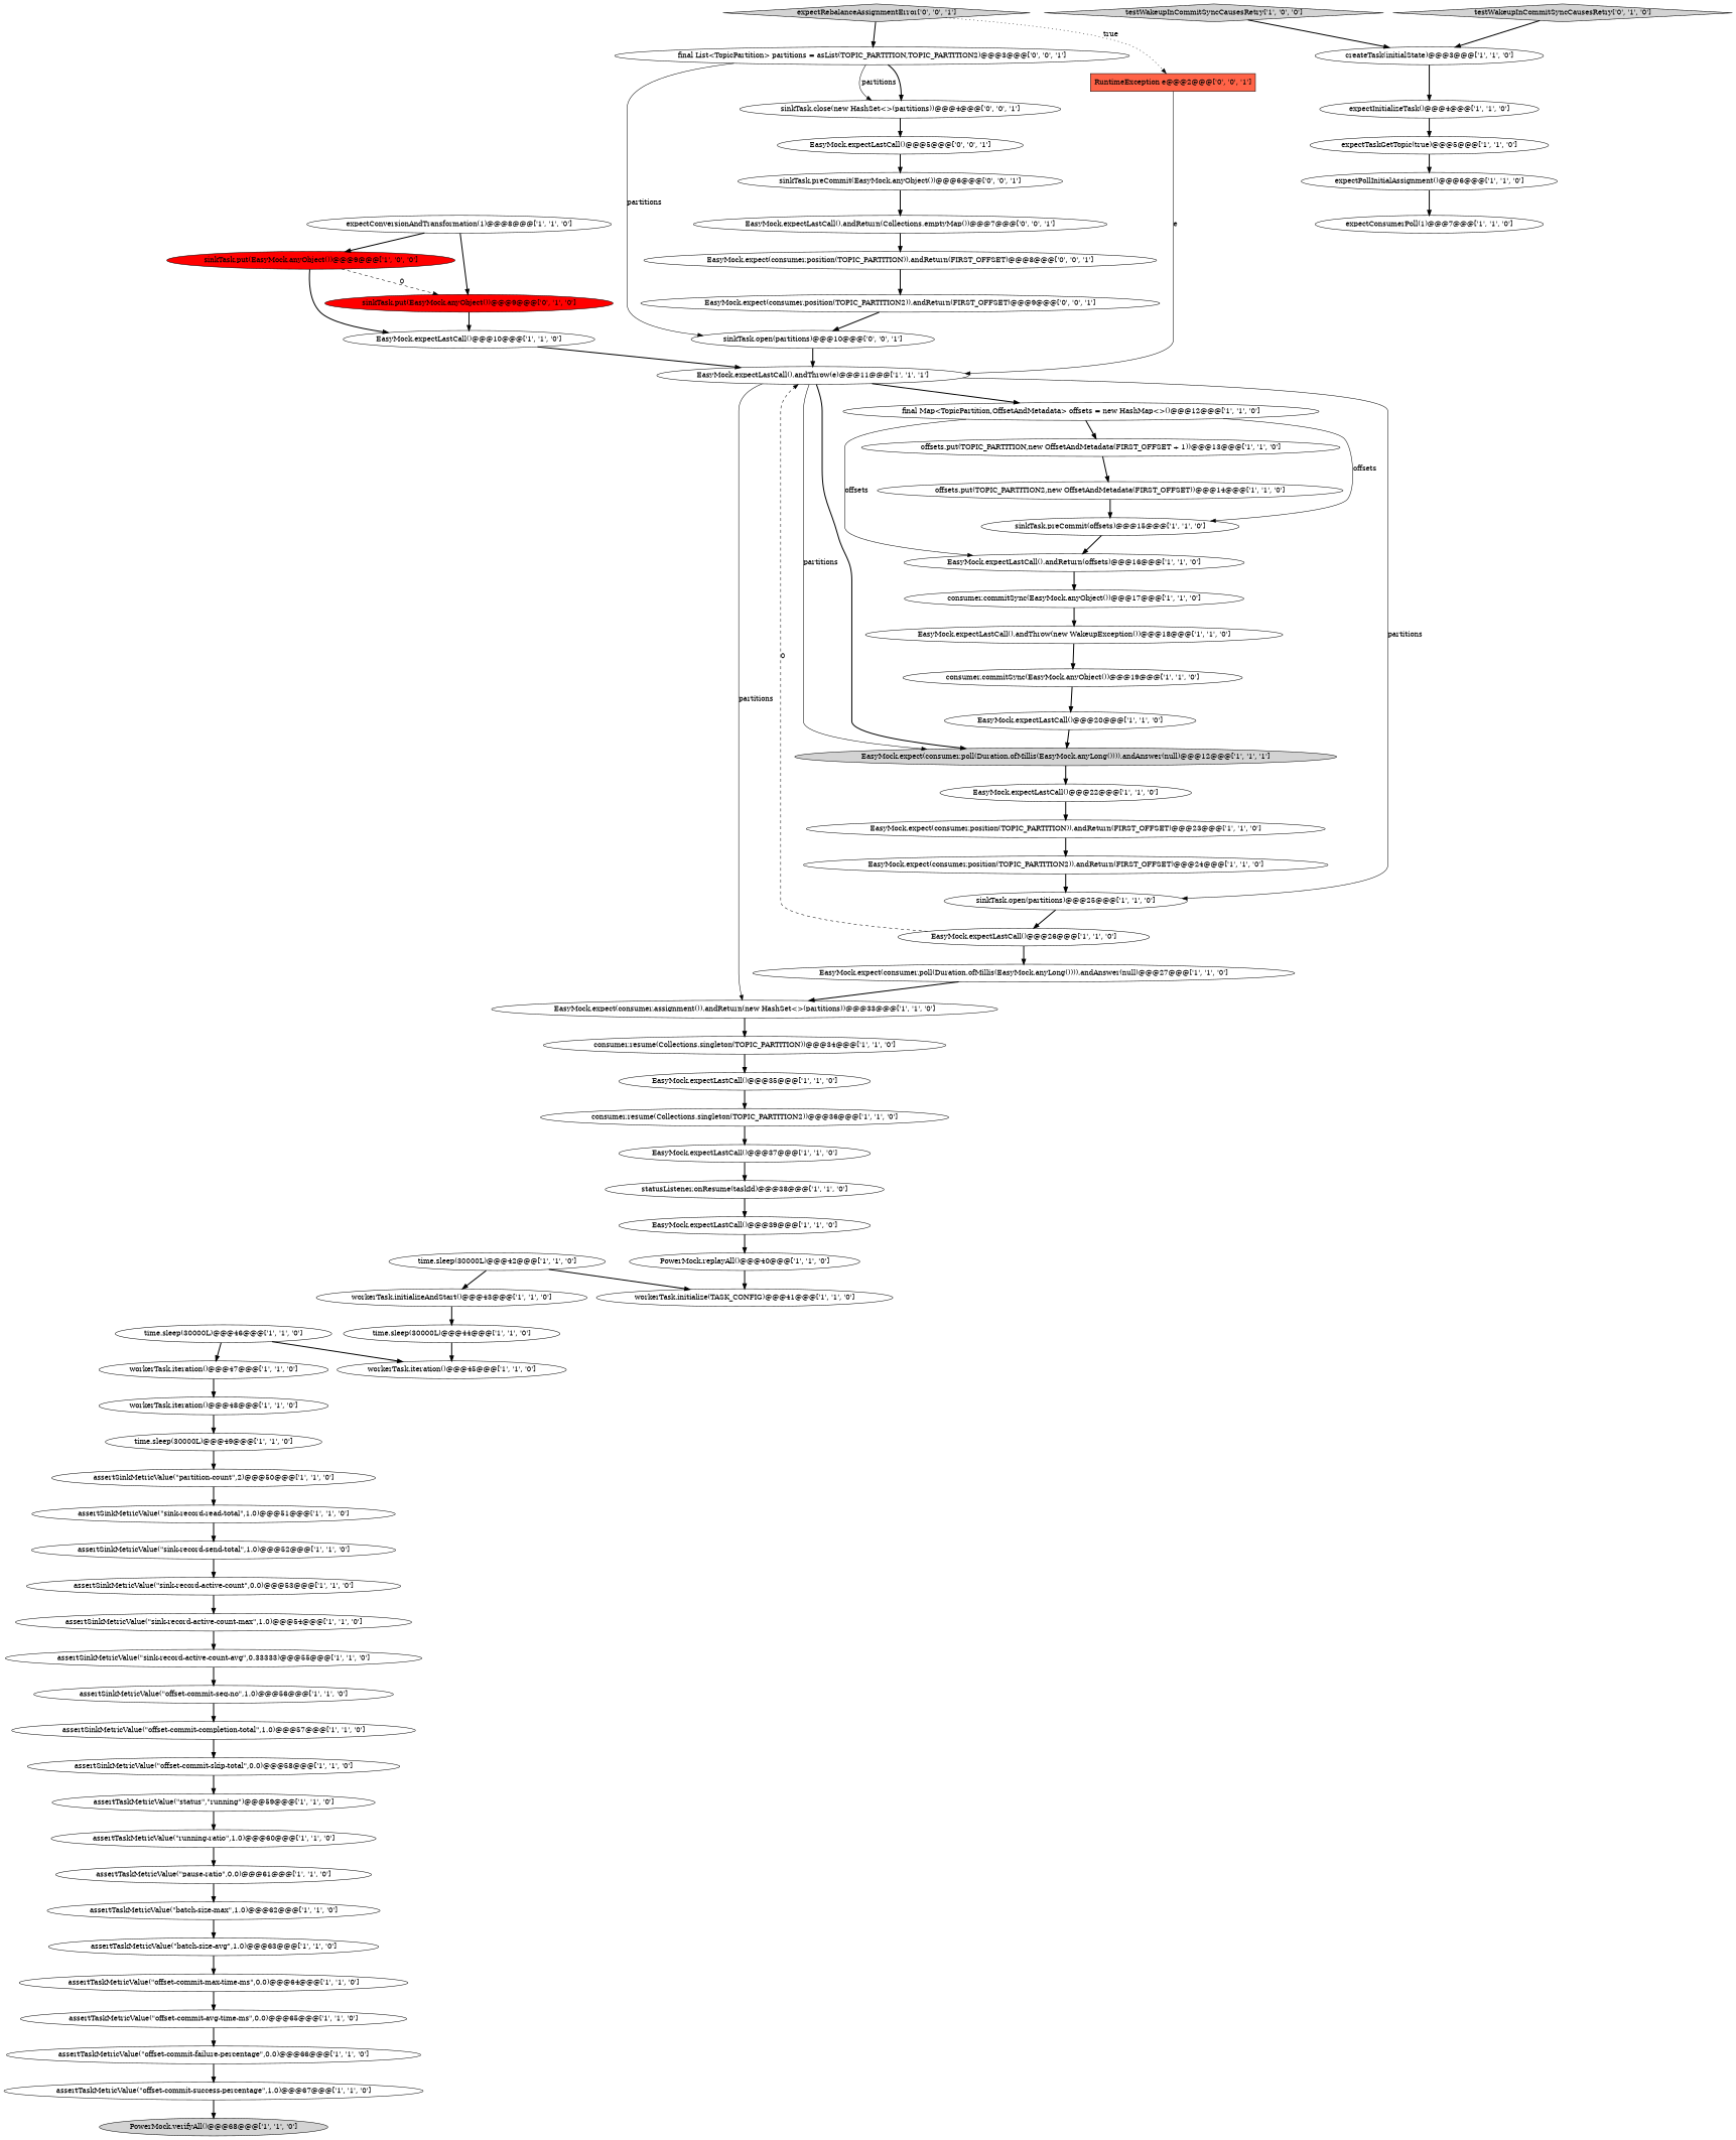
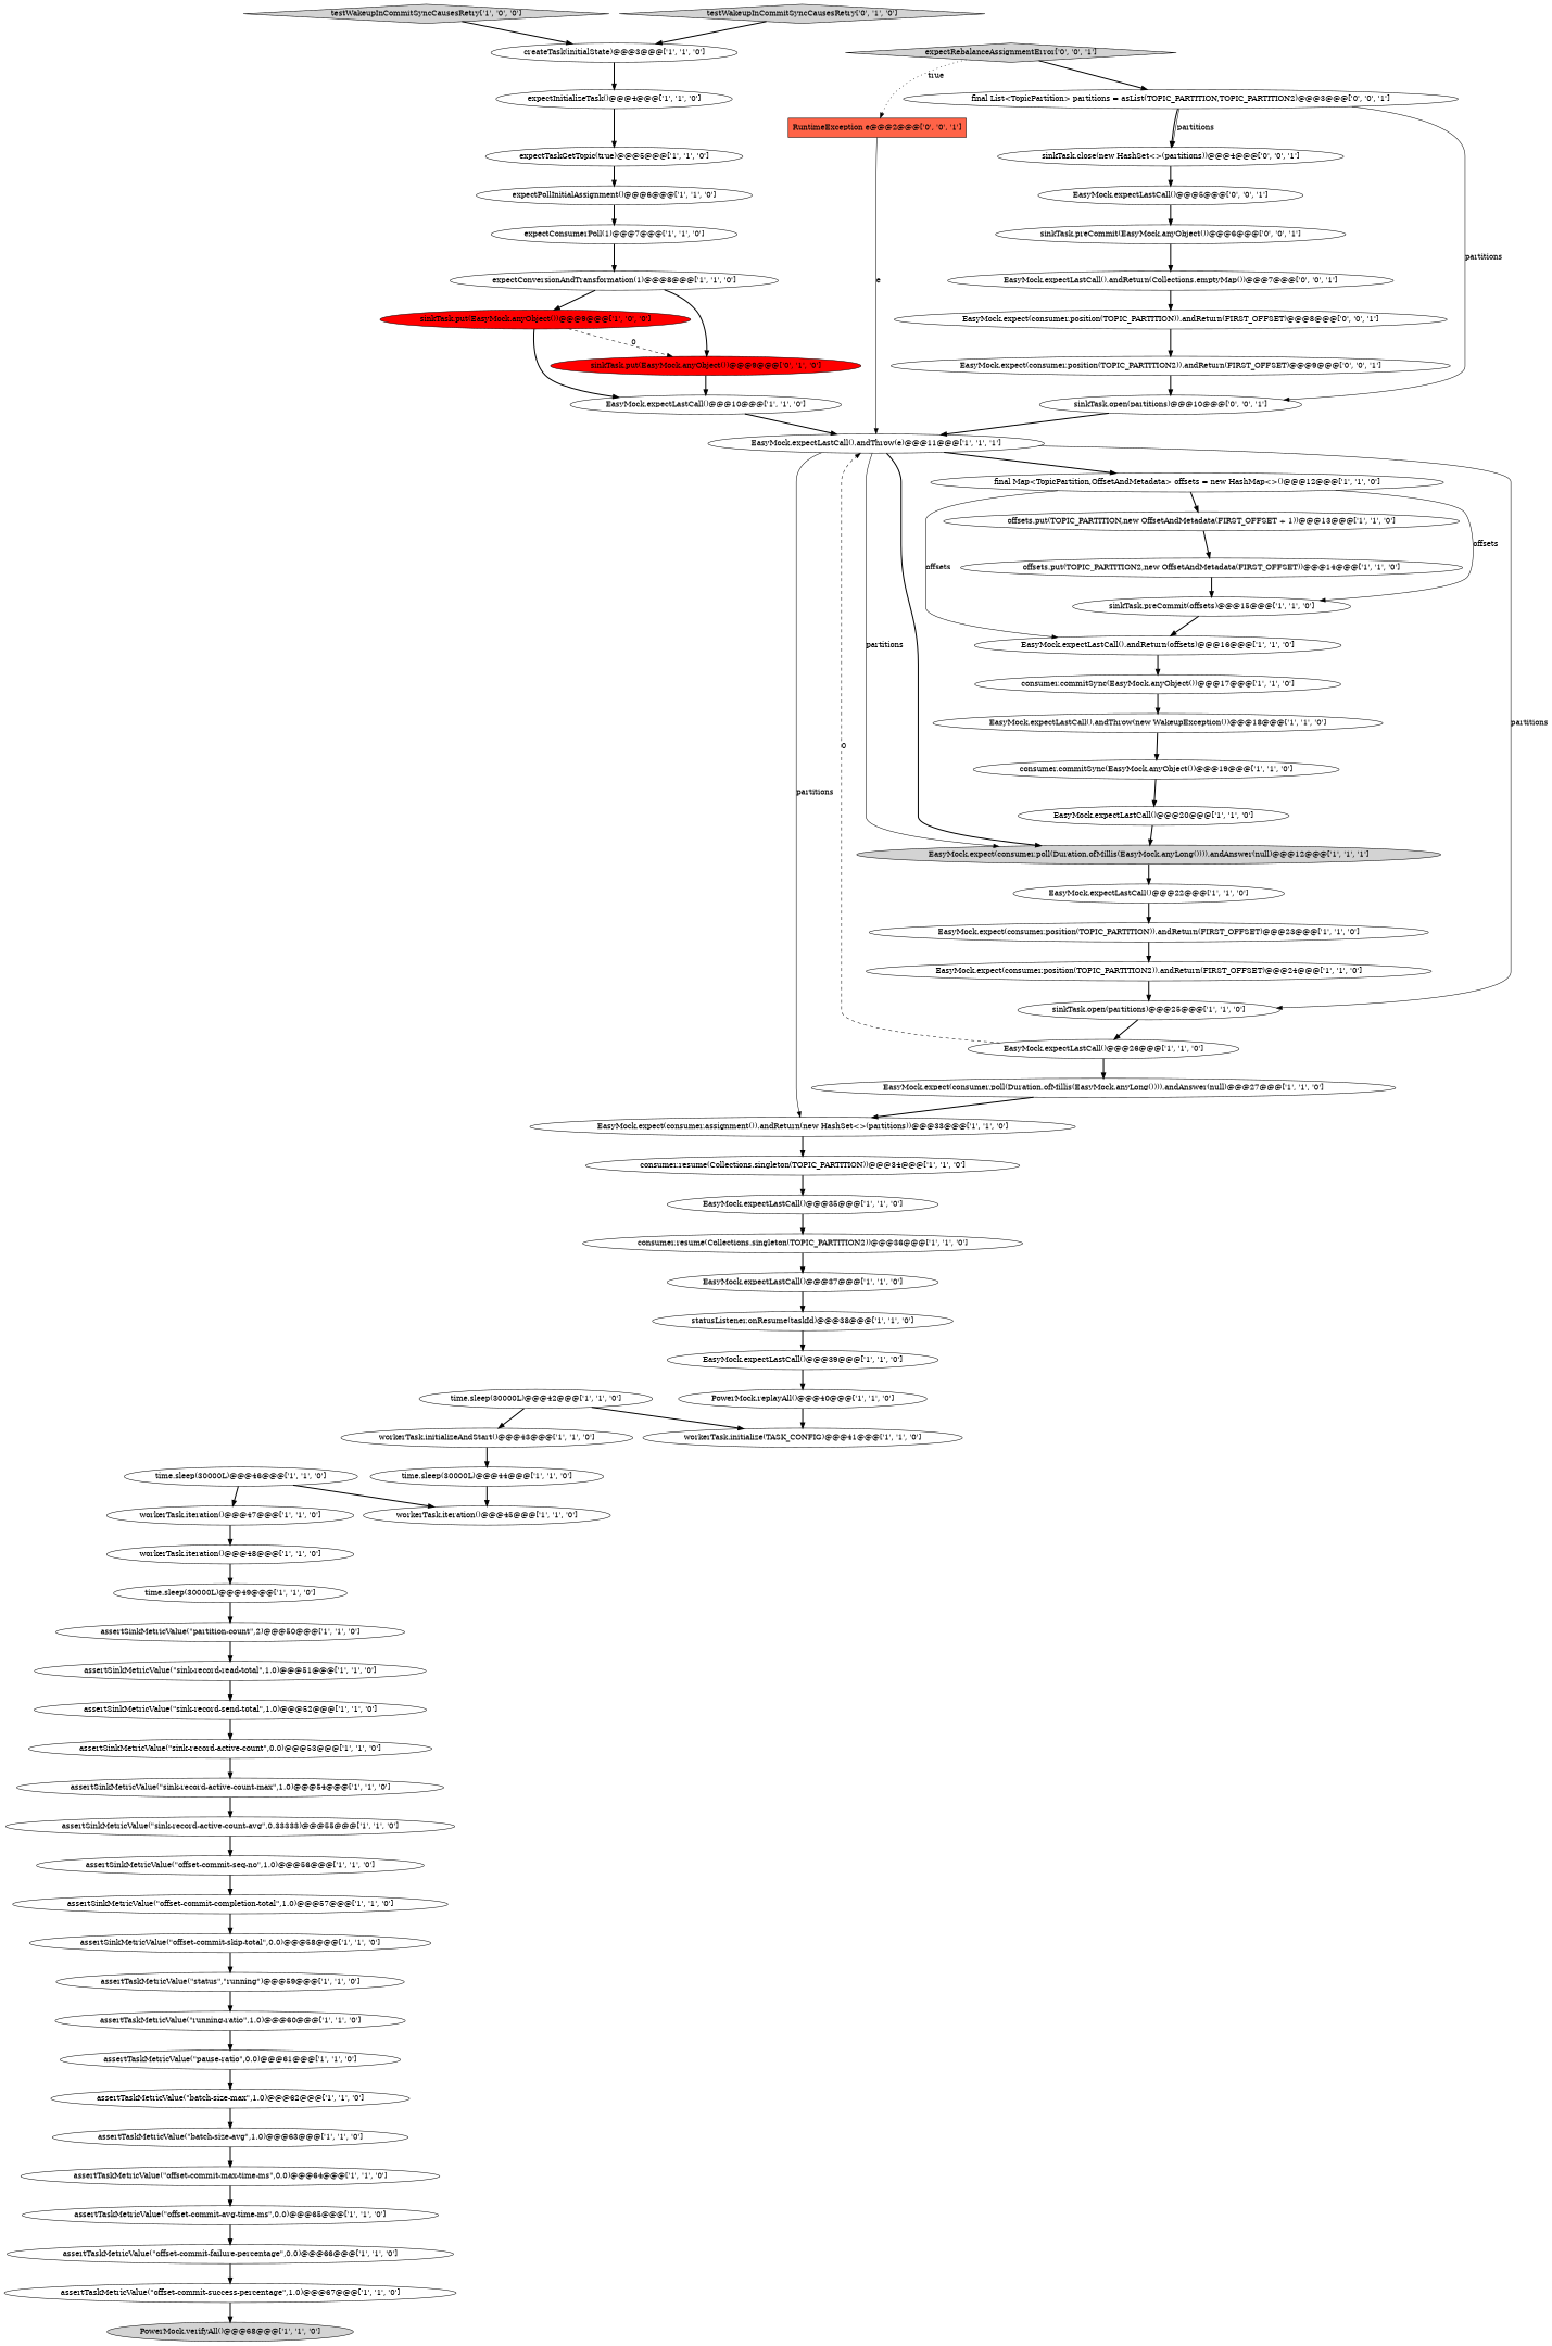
  digraph {
    node [fillcolor=white shape=ellipse style=filled]
    edge [style=bold]
    n1 [label="assertTaskMetricValue(\"batch-size-avg\",1.0)@@@63@@@['1', '1', '0']"]
    n2 [label="assertTaskMetricValue(\"offset-commit-max-time-ms\",0.0)@@@64@@@['1', '1', '0']"]
    n3 [label="assertTaskMetricValue(\"offset-commit-avg-time-ms\",0.0)@@@65@@@['1', '1', '0']"]
    n4 [fillcolor=red label="sinkTask.put(EasyMock.anyObject())@@@9@@@['1', '0', '0']"]
    n5 [label="EasyMock.expectLastCall()@@@10@@@['1', '1', '0']"]
    n6 [fillcolor=red label="sinkTask.put(EasyMock.anyObject())@@@9@@@['0', '1', '0']"]
    n7 [label="EasyMock.expectLastCall().andThrow(e)@@@11@@@['1', '1', '1']"]
    n8 [label="EasyMock.expectLastCall()@@@20@@@['1', '1', '0']"]
    n9 [fillcolor=lightgray label="EasyMock.expect(consumer.poll(Duration.ofMillis(EasyMock.anyLong()))).andAnswer(null)@@@12@@@['1', '1', '1']"]
    n10 [label="EasyMock.expectLastCall()@@@22@@@['1', '1', '0']"]
    n11 [label="EasyMock.expectLastCall().andThrow(new WakeupException())@@@18@@@['1', '1', '0']"]
    n12 [label="consumer.commitSync(EasyMock.anyObject())@@@19@@@['1', '1', '0']"]
    n13 [label="EasyMock.expectLastCall()@@@35@@@['1', '1', '0']"]
    n14 [label="consumer.resume(Collections.singleton(TOPIC_PARTITION2))@@@36@@@['1', '1', '0']"]
    n15 [label="EasyMock.expectLastCall()@@@37@@@['1', '1', '0']"]
    n16 [label="offsets.put(TOPIC_PARTITION2,new OffsetAndMetadata(FIRST_OFFSET))@@@14@@@['1', '1', '0']"]
    n17 [label="sinkTask.preCommit(offsets)@@@15@@@['1', '1', '0']"]
    n18 [label="EasyMock.expectLastCall().andReturn(offsets)@@@16@@@['1', '1', '0']"]
    n19 [label="EasyMock.expect(consumer.position(TOPIC_PARTITION)).andReturn(FIRST_OFFSET)@@@23@@@['1', '1', '0']"]
    n20 [fillcolor=lightgray label="testWakeupInCommitSyncCausesRetry['1', '0', '0']" shape=diamond]
    n21 [label="createTask(initialState)@@@3@@@['1', '1', '0']"]
    n22 [label="expectInitializeTask()@@@4@@@['1', '1', '0']"]
    n23 [label="EasyMock.expectLastCall()@@@26@@@['1', '1', '0']"]
    n24 [label="EasyMock.expect(consumer.poll(Duration.ofMillis(EasyMock.anyLong()))).andAnswer(null)@@@27@@@['1', '1', '0']"]
    n25 [label="EasyMock.expect(consumer.assignment()).andReturn(new HashSet<>(partitions))@@@33@@@['1', '1', '0']"]
    n26 [label="final Map<TopicPartition,OffsetAndMetadata> offsets = new HashMap<>()@@@12@@@['1', '1', '0']"]
    n27 [label="sinkTask.open(partitions)@@@25@@@['1', '1', '0']"]
    n28 [label="workerTask.iteration()@@@47@@@['1', '1', '0']"]
    n29 [label="workerTask.iteration()@@@48@@@['1', '1', '0']"]
    n30 [label="time.sleep(30000L)@@@49@@@['1', '1', '0']"]
    n31 [label="assertTaskMetricValue(\"offset-commit-failure-percentage\",0.0)@@@66@@@['1', '1', '0']"]
    n32 [label="assertTaskMetricValue(\"offset-commit-success-percentage\",1.0)@@@67@@@['1', '1', '0']"]
    n33 [label="consumer.resume(Collections.singleton(TOPIC_PARTITION))@@@34@@@['1', '1', '0']"]
    n34 [label="consumer.commitSync(EasyMock.anyObject())@@@17@@@['1', '1', '0']"]
    n35 [label="assertSinkMetricValue(\"sink-record-active-count-avg\",0.33333)@@@55@@@['1', '1', '0']"]
    n36 [label="assertSinkMetricValue(\"offset-commit-seq-no\",1.0)@@@56@@@['1', '1', '0']"]
    n37 [label="assertSinkMetricValue(\"offset-commit-completion-total\",1.0)@@@57@@@['1', '1', '0']"]
    n38 [label="assertSinkMetricValue(\"offset-commit-skip-total\",0.0)@@@58@@@['1', '1', '0']"]
    n39 [label="assertTaskMetricValue(\"status\",\"running\")@@@59@@@['1', '1', '0']"]
    n40 [label="time.sleep(30000L)@@@42@@@['1', '1', '0']"]
    n41 [label="workerTask.initializeAndStart()@@@43@@@['1', '1', '0']"]
    n42 [label="workerTask.initialize(TASK_CONFIG)@@@41@@@['1', '1', '0']"]
    n43 [label="time.sleep(30000L)@@@44@@@['1', '1', '0']"]
    n44 [label="offsets.put(TOPIC_PARTITION,new OffsetAndMetadata(FIRST_OFFSET + 1))@@@13@@@['1', '1', '0']"]
    n45 [label="time.sleep(30000L)@@@46@@@['1', '1', '0']"]
    n46 [label="workerTask.iteration()@@@45@@@['1', '1', '0']"]
    n47 [label="expectTaskGetTopic(true)@@@5@@@['1', '1', '0']"]
    n48 [label="sinkTask.preCommit(EasyMock.anyObject())@@@6@@@['0', '0', '1']"]
    n49 [label="EasyMock.expectLastCall().andReturn(Collections.emptyMap())@@@7@@@['0', '0', '1']"]
    n50 [label="EasyMock.expect(consumer.position(TOPIC_PARTITION)).andReturn(FIRST_OFFSET)@@@8@@@['0', '0', '1']"]
    n51 [fillcolor=lightgray label="PowerMock.verifyAll()@@@68@@@['1', '1', '0']"]
    n52 [label="assertTaskMetricValue(\"batch-size-max\",1.0)@@@62@@@['1', '1', '0']"]
    n53 [label="sinkTask.open(partitions)@@@10@@@['0', '0', '1']"]
    n54 [label="expectPollInitialAssignment()@@@6@@@['1', '1', '0']"]
    n55 [label="expectConsumerPoll(1)@@@7@@@['1', '1', '0']"]
    n56 [label="assertTaskMetricValue(\"running-ratio\",1.0)@@@60@@@['1', '1', '0']"]
    n57 [label="assertTaskMetricValue(\"pause-ratio\",0.0)@@@61@@@['1', '1', '0']"]
    n58 [label="statusListener.onResume(taskId)@@@38@@@['1', '1', '0']"]
    n59 [label="EasyMock.expectLastCall()@@@39@@@['1', '1', '0']"]
    n60 [label="PowerMock.replayAll()@@@40@@@['1', '1', '0']"]
    n61 [fillcolor=lightgray label="expectRebalanceAssignmentError['0', '0', '1']" shape=diamond]
    n62 [label="final List<TopicPartition> partitions = asList(TOPIC_PARTITION,TOPIC_PARTITION2)@@@3@@@['0', '0', '1']"]
    n63 [fillcolor=tomato label="RuntimeException e@@@2@@@['0', '0', '1']" shape=box]
    n64 [label="sinkTask.close(new HashSet<>(partitions))@@@4@@@['0', '0', '1']"]
    n65 [label="EasyMock.expect(consumer.position(TOPIC_PARTITION2)).andReturn(FIRST_OFFSET)@@@9@@@['0', '0', '1']"]
    n66 [label="assertSinkMetricValue(\"sink-record-active-count\",0.0)@@@53@@@['1', '1', '0']"]
    n67 [label="assertSinkMetricValue(\"sink-record-active-count-max\",1.0)@@@54@@@['1', '1', '0']"]
    n68 [label="assertSinkMetricValue(\"partition-count\",2)@@@50@@@['1', '1', '0']"]
    n69 [label="assertSinkMetricValue(\"sink-record-read-total\",1.0)@@@51@@@['1', '1', '0']"]
    n70 [label="EasyMock.expectLastCall()@@@5@@@['0', '0', '1']"]
    n71 [label="expectConversionAndTransformation(1)@@@8@@@['1', '1', '0']"]
    n72 [label="EasyMock.expect(consumer.position(TOPIC_PARTITION2)).andReturn(FIRST_OFFSET)@@@24@@@['1', '1', '0']"]
    n73 [label="assertSinkMetricValue(\"sink-record-send-total\",1.0)@@@52@@@['1', '1', '0']"]
    n74 [fillcolor=lightgray label="testWakeupInCommitSyncCausesRetry['0', '1', '0']" shape=diamond]
    n1 -> n2
    n2 -> n3
    n3 -> n31
    n4 -> n5
    n4 -> n6 [label=0 style=dashed]
    n5 -> n7
    n6 -> n5
    n7 -> n9 [label=partitions style=solid]
    n7 -> n9
    n7 -> n25 [label=partitions style=solid]
    n7 -> n26
    n7 -> n27 [label=partitions style=solid]
    n8 -> n9
    n9 -> n10
    n10 -> n19
    n11 -> n12
    n12 -> n8
    n13 -> n14
    n14 -> n15
    n15 -> n58
    n16 -> n17
    n17 -> n18
    n18 -> n34
    n19 -> n72
    n20 -> n21
    n21 -> n22
    n22 -> n47
    n23 -> n7 [label=0 style=dashed]
    n23 -> n24
    n24 -> n25
    n25 -> n33
    n26 -> n17 [label=offsets style=solid]
    n26 -> n18 [label=offsets style=solid]
    n26 -> n44
    n27 -> n23
    n28 -> n29
    n29 -> n30
    n30 -> n68
    n31 -> n32
    n32 -> n51
    n33 -> n13
    n34 -> n11
    n35 -> n36
    n36 -> n37
    n37 -> n38
    n38 -> n39
    n39 -> n56
    n40 -> n41
    n40 -> n42
    n41 -> n43
    n43 -> n46
    n44 -> n16
    n45 -> n28
    n45 -> n46
    n47 -> n54
    n48 -> n49
    n49 -> n50
    n50 -> n65
    n52 -> n1
    n53 -> n7
    n54 -> n55
+   n55 -> n71
    n56 -> n57
    n57 -> n52
    n58 -> n59
    n59 -> n60
    n60 -> n42
    n61 -> n62
    n61 -> n63 [label=true style=dotted]
    n62 -> n53 [label=partitions style=solid]
    n62 -> n64 [label=partitions style=solid]
    n62 -> n64
    n63 -> n7 [label=e style=solid]
    n64 -> n70
    n65 -> n53
    n66 -> n67
    n67 -> n35
    n68 -> n69
    n69 -> n73
    n70 -> n48
    n71 -> n4
    n71 -> n6
    n72 -> n27
    n73 -> n66
    n74 -> n21
  }
